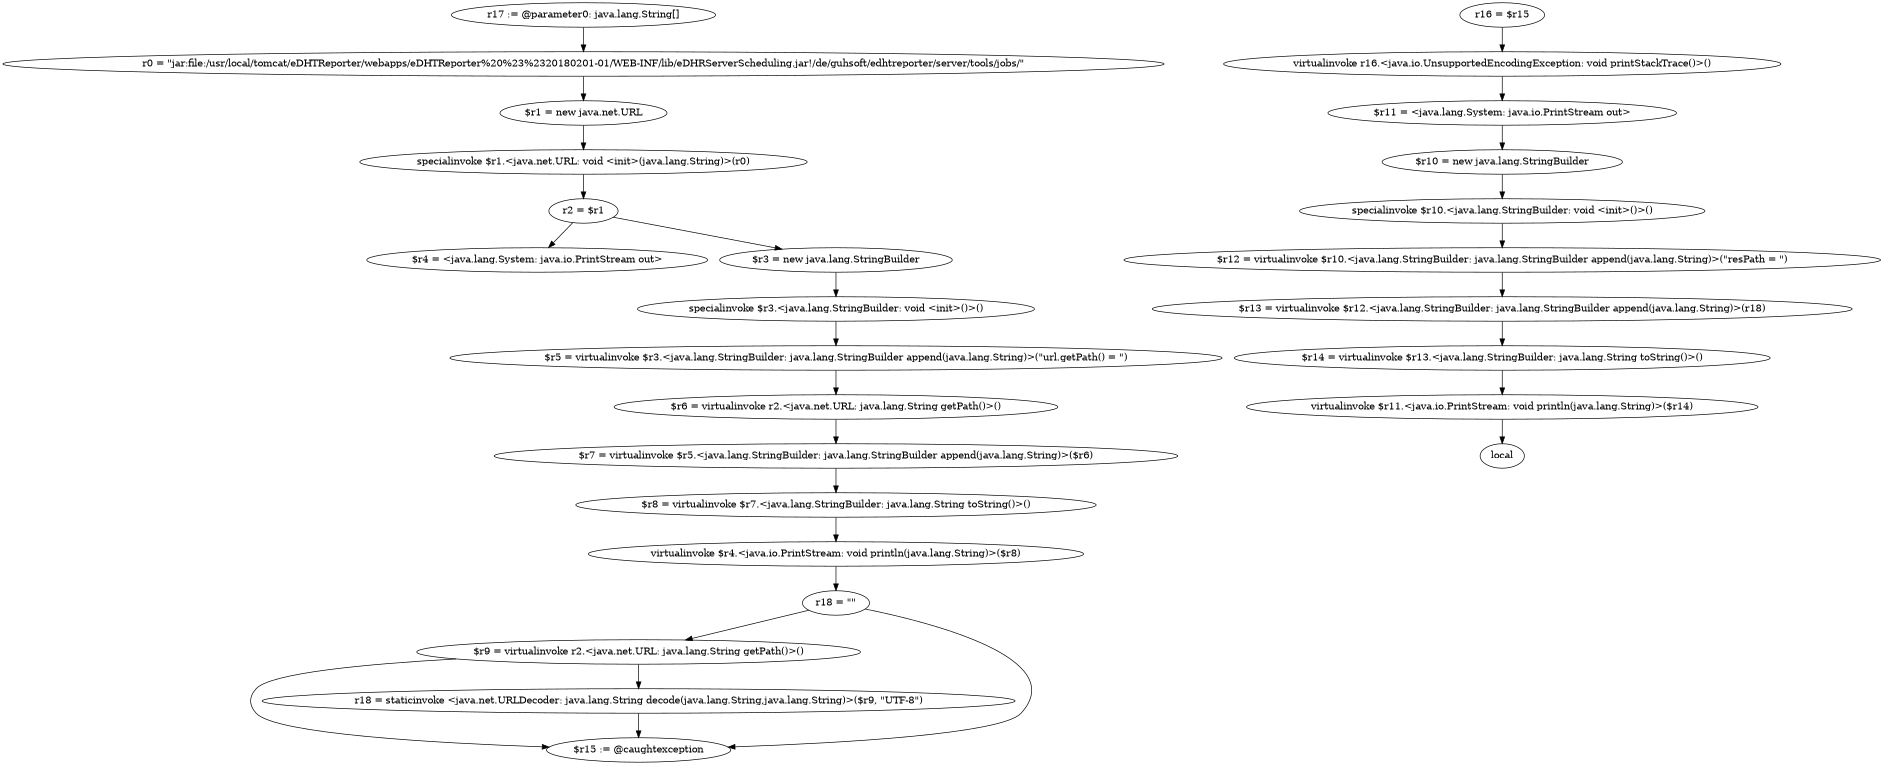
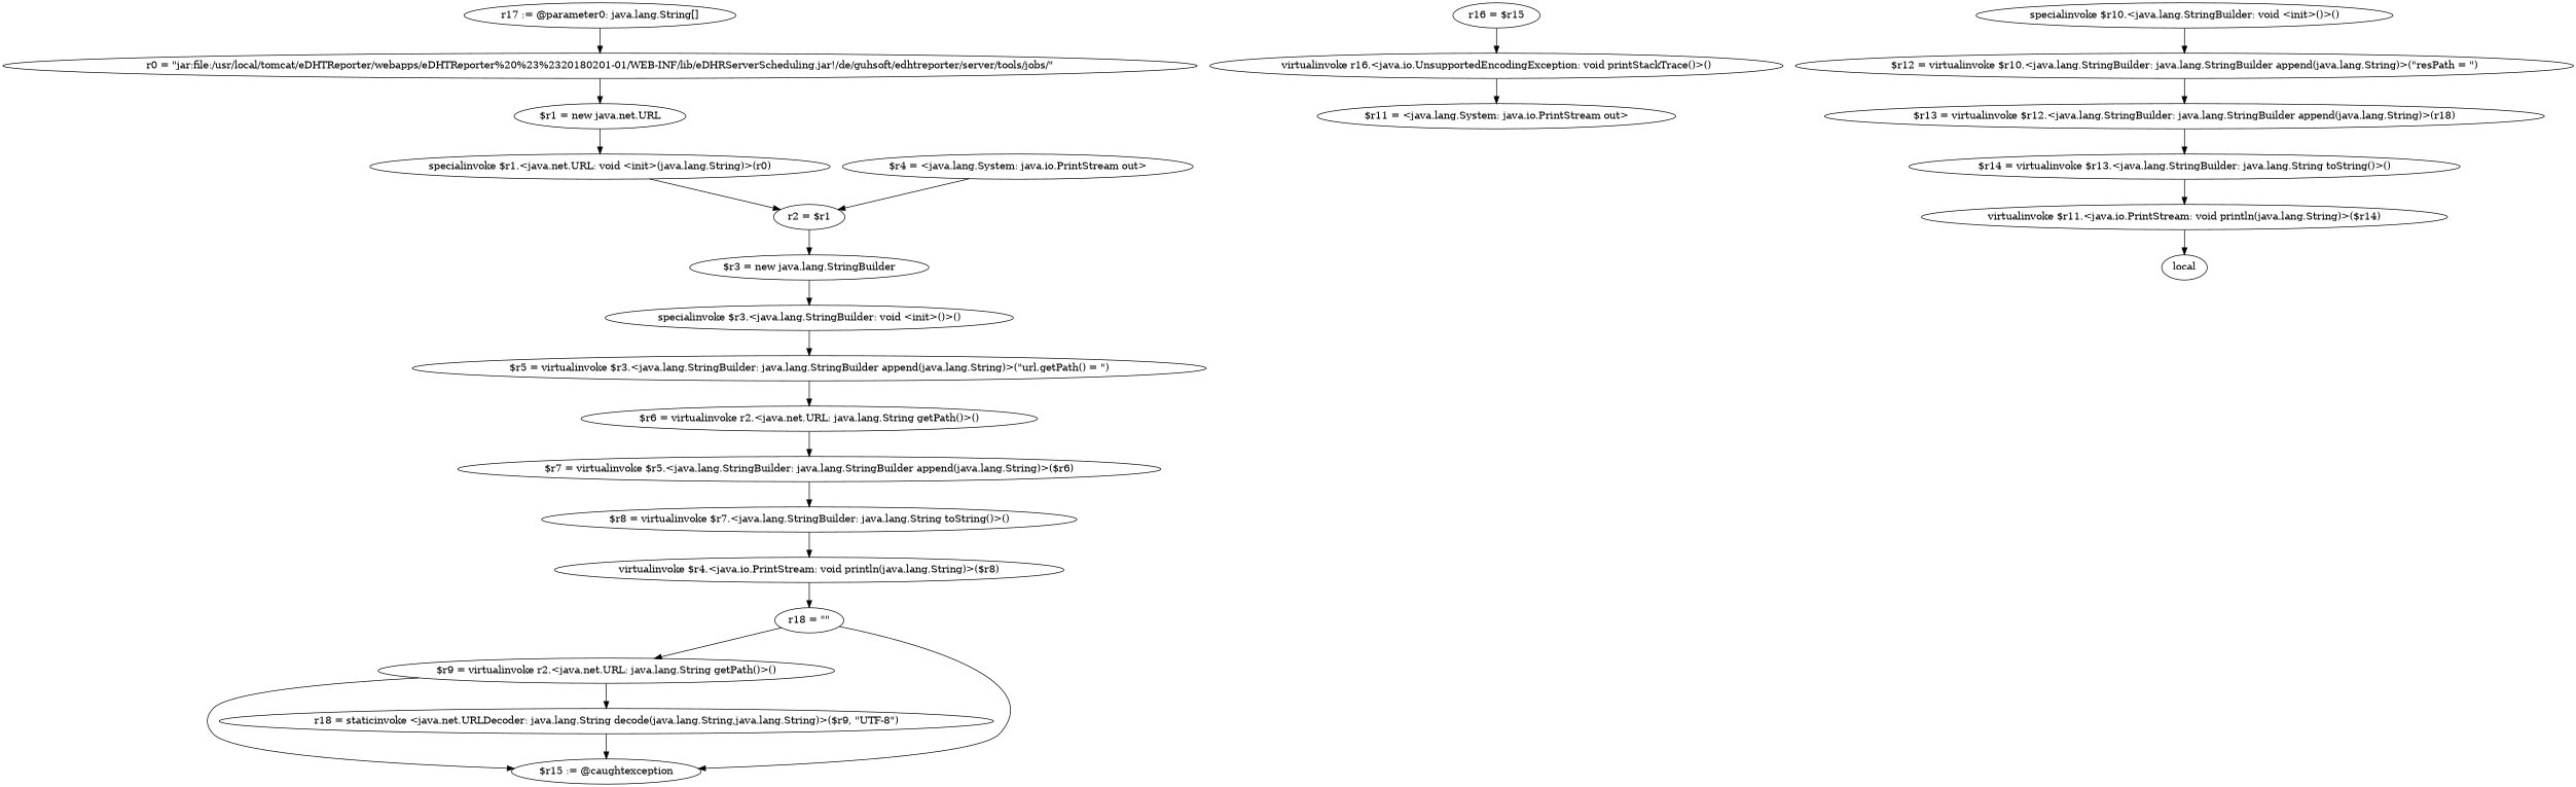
  digraph {
    "r17 := @parameter0: java.lang.String[]"
    "r0 = \"jar:file:/usr/local/tomcat/eDHTReporter/webapps/eDHTReporter%20%23%2320180201-01/WEB-INF/lib/eDHRServerScheduling.jar!/de/guhsoft/edhtreporter/server/tools/jobs/\""
    "$r1 = new java.net.URL"
    "specialinvoke $r1.<java.net.URL: void <init>(java.lang.String)>(r0)"
    "r2 = $r1"
    "$r4 = <java.lang.System: java.io.PrintStream out>"
    "$r3 = new java.lang.StringBuilder"
    "specialinvoke $r3.<java.lang.StringBuilder: void <init>()>()"
    "$r5 = virtualinvoke $r3.<java.lang.StringBuilder: java.lang.StringBuilder append(java.lang.String)>(\"url.getPath() = \")"
    "$r6 = virtualinvoke r2.<java.net.URL: java.lang.String getPath()>()"
    "$r7 = virtualinvoke $r5.<java.lang.StringBuilder: java.lang.StringBuilder append(java.lang.String)>($r6)"
    "$r8 = virtualinvoke $r7.<java.lang.StringBuilder: java.lang.String toString()>()"
    "virtualinvoke $r4.<java.io.PrintStream: void println(java.lang.String)>($r8)"
    "r18 = \"\""
    "$r9 = virtualinvoke r2.<java.net.URL: java.lang.String getPath()>()"
    "$r15 := @caughtexception"
    "r18 = staticinvoke <java.net.URLDecoder: java.lang.String decode(java.lang.String,java.lang.String)>($r9, \"UTF-8\")"
    "$r11 = <java.lang.System: java.io.PrintStream out>"
-   "$r10 = new java.lang.StringBuilder"
    "r16 = $r15"
    "virtualinvoke r16.<java.io.UnsupportedEncodingException: void printStackTrace()>()"
    "specialinvoke $r10.<java.lang.StringBuilder: void <init>()>()"
    "$r12 = virtualinvoke $r10.<java.lang.StringBuilder: java.lang.StringBuilder append(java.lang.String)>(\"resPath = \")"
    "$r13 = virtualinvoke $r12.<java.lang.StringBuilder: java.lang.StringBuilder append(java.lang.String)>(r18)"
    "$r14 = virtualinvoke $r13.<java.lang.StringBuilder: java.lang.String toString()>()"
    "virtualinvoke $r11.<java.io.PrintStream: void println(java.lang.String)>($r14)"
    n27 [label=local]
    "r17 := @parameter0: java.lang.String[]" -> "r0 = \"jar:file:/usr/local/tomcat/eDHTReporter/webapps/eDHTReporter%20%23%2320180201-01/WEB-INF/lib/eDHRServerScheduling.jar!/de/guhsoft/edhtreporter/server/tools/jobs/\""
    "r0 = \"jar:file:/usr/local/tomcat/eDHTReporter/webapps/eDHTReporter%20%23%2320180201-01/WEB-INF/lib/eDHRServerScheduling.jar!/de/guhsoft/edhtreporter/server/tools/jobs/\"" -> "$r1 = new java.net.URL"
    "$r1 = new java.net.URL" -> "specialinvoke $r1.<java.net.URL: void <init>(java.lang.String)>(r0)"
    "specialinvoke $r1.<java.net.URL: void <init>(java.lang.String)>(r0)" -> "r2 = $r1"
-   "r2 = $r1" -> "$r4 = <java.lang.System: java.io.PrintStream out>"
+   "$r4 = <java.lang.System: java.io.PrintStream out>" -> "r2 = $r1"
    "r2 = $r1" -> "$r3 = new java.lang.StringBuilder"
    "$r3 = new java.lang.StringBuilder" -> "specialinvoke $r3.<java.lang.StringBuilder: void <init>()>()"
    "specialinvoke $r3.<java.lang.StringBuilder: void <init>()>()" -> "$r5 = virtualinvoke $r3.<java.lang.StringBuilder: java.lang.StringBuilder append(java.lang.String)>(\"url.getPath() = \")"
    "$r5 = virtualinvoke $r3.<java.lang.StringBuilder: java.lang.StringBuilder append(java.lang.String)>(\"url.getPath() = \")" -> "$r6 = virtualinvoke r2.<java.net.URL: java.lang.String getPath()>()"
    "$r6 = virtualinvoke r2.<java.net.URL: java.lang.String getPath()>()" -> "$r7 = virtualinvoke $r5.<java.lang.StringBuilder: java.lang.StringBuilder append(java.lang.String)>($r6)"
    "$r7 = virtualinvoke $r5.<java.lang.StringBuilder: java.lang.StringBuilder append(java.lang.String)>($r6)" -> "$r8 = virtualinvoke $r7.<java.lang.StringBuilder: java.lang.String toString()>()"
    "$r8 = virtualinvoke $r7.<java.lang.StringBuilder: java.lang.String toString()>()" -> "virtualinvoke $r4.<java.io.PrintStream: void println(java.lang.String)>($r8)"
    "virtualinvoke $r4.<java.io.PrintStream: void println(java.lang.String)>($r8)" -> "r18 = \"\""
    "r18 = \"\"" -> "$r9 = virtualinvoke r2.<java.net.URL: java.lang.String getPath()>()"
    "r18 = \"\"" -> "$r15 := @caughtexception"
    "$r9 = virtualinvoke r2.<java.net.URL: java.lang.String getPath()>()" -> "$r15 := @caughtexception"
    "$r9 = virtualinvoke r2.<java.net.URL: java.lang.String getPath()>()" -> "r18 = staticinvoke <java.net.URLDecoder: java.lang.String decode(java.lang.String,java.lang.String)>($r9, \"UTF-8\")"
    "r18 = staticinvoke <java.net.URLDecoder: java.lang.String decode(java.lang.String,java.lang.String)>($r9, \"UTF-8\")" -> "$r15 := @caughtexception"
-   "$r11 = <java.lang.System: java.io.PrintStream out>" -> "$r10 = new java.lang.StringBuilder"
-   "$r10 = new java.lang.StringBuilder" -> "specialinvoke $r10.<java.lang.StringBuilder: void <init>()>()"
    "r16 = $r15" -> "virtualinvoke r16.<java.io.UnsupportedEncodingException: void printStackTrace()>()"
    "virtualinvoke r16.<java.io.UnsupportedEncodingException: void printStackTrace()>()" -> "$r11 = <java.lang.System: java.io.PrintStream out>"
    "specialinvoke $r10.<java.lang.StringBuilder: void <init>()>()" -> "$r12 = virtualinvoke $r10.<java.lang.StringBuilder: java.lang.StringBuilder append(java.lang.String)>(\"resPath = \")"
    "$r12 = virtualinvoke $r10.<java.lang.StringBuilder: java.lang.StringBuilder append(java.lang.String)>(\"resPath = \")" -> "$r13 = virtualinvoke $r12.<java.lang.StringBuilder: java.lang.StringBuilder append(java.lang.String)>(r18)"
    "$r13 = virtualinvoke $r12.<java.lang.StringBuilder: java.lang.StringBuilder append(java.lang.String)>(r18)" -> "$r14 = virtualinvoke $r13.<java.lang.StringBuilder: java.lang.String toString()>()"
    "$r14 = virtualinvoke $r13.<java.lang.StringBuilder: java.lang.String toString()>()" -> "virtualinvoke $r11.<java.io.PrintStream: void println(java.lang.String)>($r14)"
    "virtualinvoke $r11.<java.io.PrintStream: void println(java.lang.String)>($r14)" -> n27
  }
